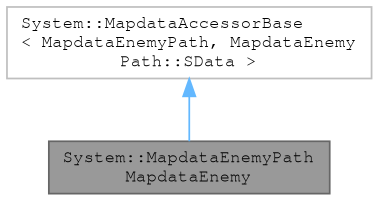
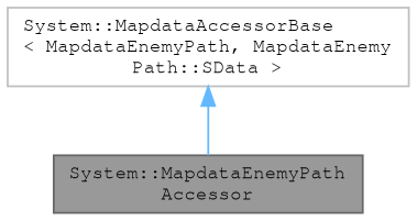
  digraph {
    node [fontname=FreeMono fontsize=10 shape=box style=filled]
-   n1 [color=gray40 fillcolor=grey60 fontcolor=black height=0.2 label="System::MapdataEnemyPath\lMapdataEnemy" width=0.4]
+   n1 [color=gray40 fillcolor=grey60 fontcolor=black height=0.2 label="System::MapdataEnemyPath\lAccessor" width=0.4]
    n2 [color=grey75 fillcolor=white height=0.2 label="System::MapdataAccessorBase\l\< MapdataEnemyPath, MapdataEnemy\lPath::SData \>" width=0.4]
    n2 -> n1 [color=steelblue1 dir=back fontname=FreeMono fontsize=10 labelfontname=FreeMono labelfontsize=10 style=solid]
  }
